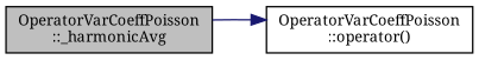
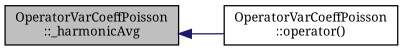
  digraph {
    rankdir=LR
    fontname="Noto Serif"
    node [color=black fontname="Noto Serif" fontsize=10 shape=record style=filled]
    n1 [fillcolor=grey75 fontcolor=black height=0.2 label="OperatorVarCoeffPoisson\l::_harmonicAvg" width=0.4]
    n2 [fillcolor=white height=0.2 label="OperatorVarCoeffPoisson\l::operator()" width=0.4]
-   n2 -> n1 [color=midnightblue dir=back fontname="Noto Serif" fontsize=10 labelfontname=Helvetica labelfontsize=10 style=solid]
+   n1 -> n2 [color=midnightblue dir=back fontname="Noto Serif" fontsize=10 labelfontname=Helvetica labelfontsize=10 style=solid]
  }
